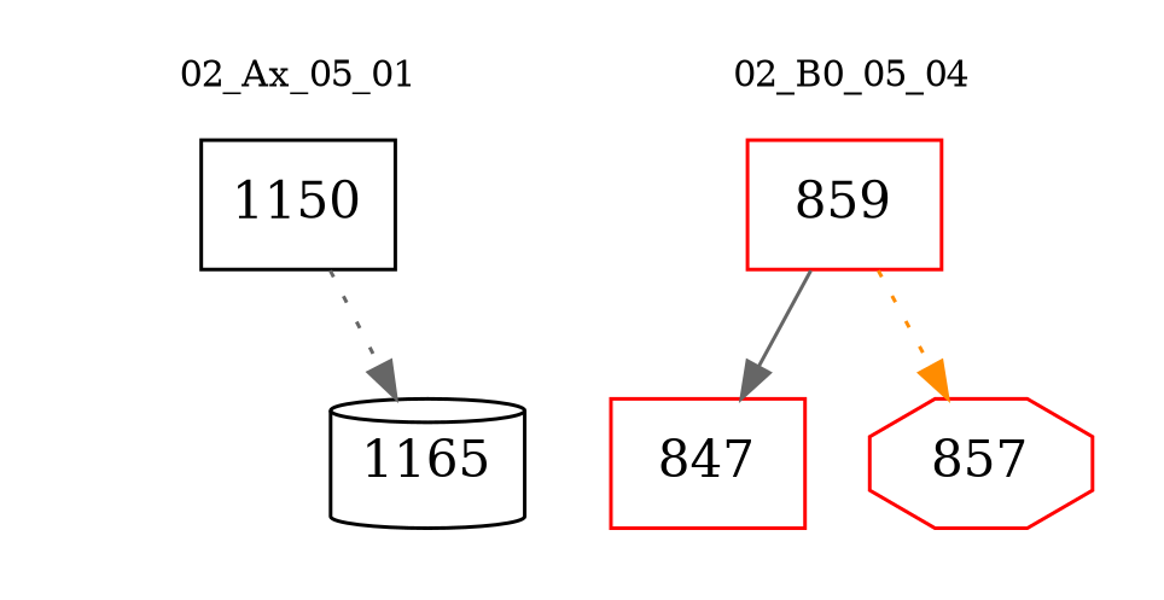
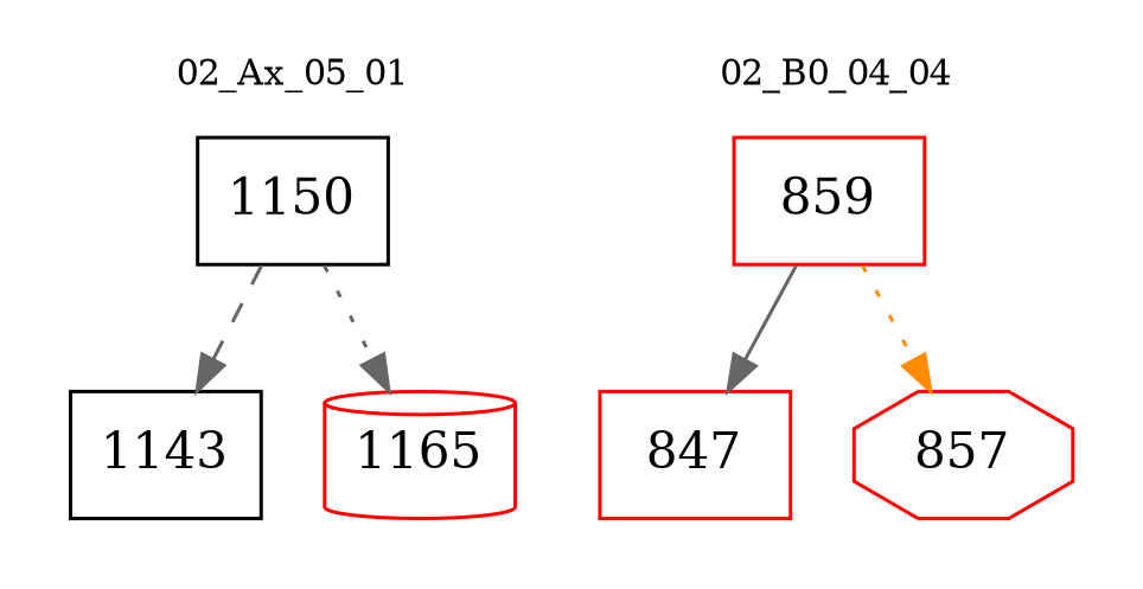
  digraph {
    node [color=red shape=box]
    edge [color=gray40 style=dotted]
    n1 [color=black label=1150]
-   n3 [color=black label=1165 shape=cylinder]
+   n2 [color=black label=1143]
+   n3 [label=1165 shape=cylinder]
    n4 [label=859]
    n5 [label=847]
    n6 [label=857 shape=octagon]
    subgraph cluster_1 {
      color=white
      fontsize=10
      label="02_Ax_05_01"
      n1
+     n2
      n3
    }
    subgraph cluster_2 {
      color=white
      fontsize=10
-     label="02_B0_05_04"
+     label="02_B0_04_04"
      n4
      n5
      n6
    }
+   n1 -> n2 [style=dashed]
    n1 -> n3
    n4 -> n5 [style=solid]
    n4 -> n6 [color=darkorange]
  }
